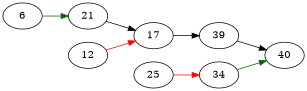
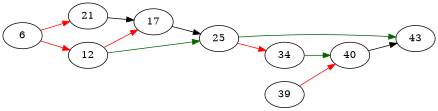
  strict digraph {
    rankdir=LR
    n1 [entry=true label=6]
    21
    12
    17
    25
+   43
    34
    40
    39
-   n1 -> 21 [color=darkgreen cond=true]
+   n1 -> 21 [color=red cond=true]
+   n1 -> 12 [color=red cond=false]
    21 -> 17
    12 -> 17 [color=red cond=false]
-   17 -> 39
+   12 -> 25 [color=darkgreen cond=true]
+   17 -> 25
+   25 -> 43 [color=darkgreen cond=true]
    25 -> 34 [color=red cond=false]
    34 -> 40 [color=darkgreen cond=true]
-   39 -> 40
+   40 -> 43
+   39 -> 40 [color=red]
  }
